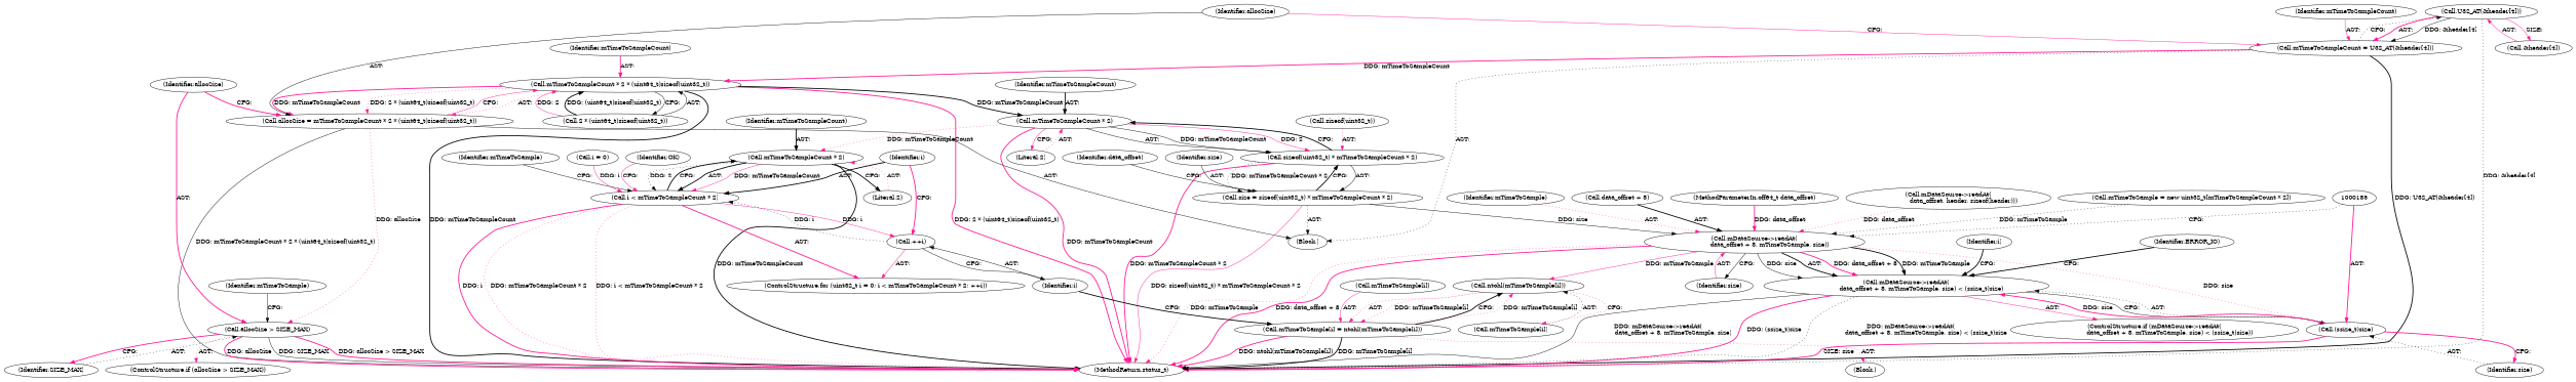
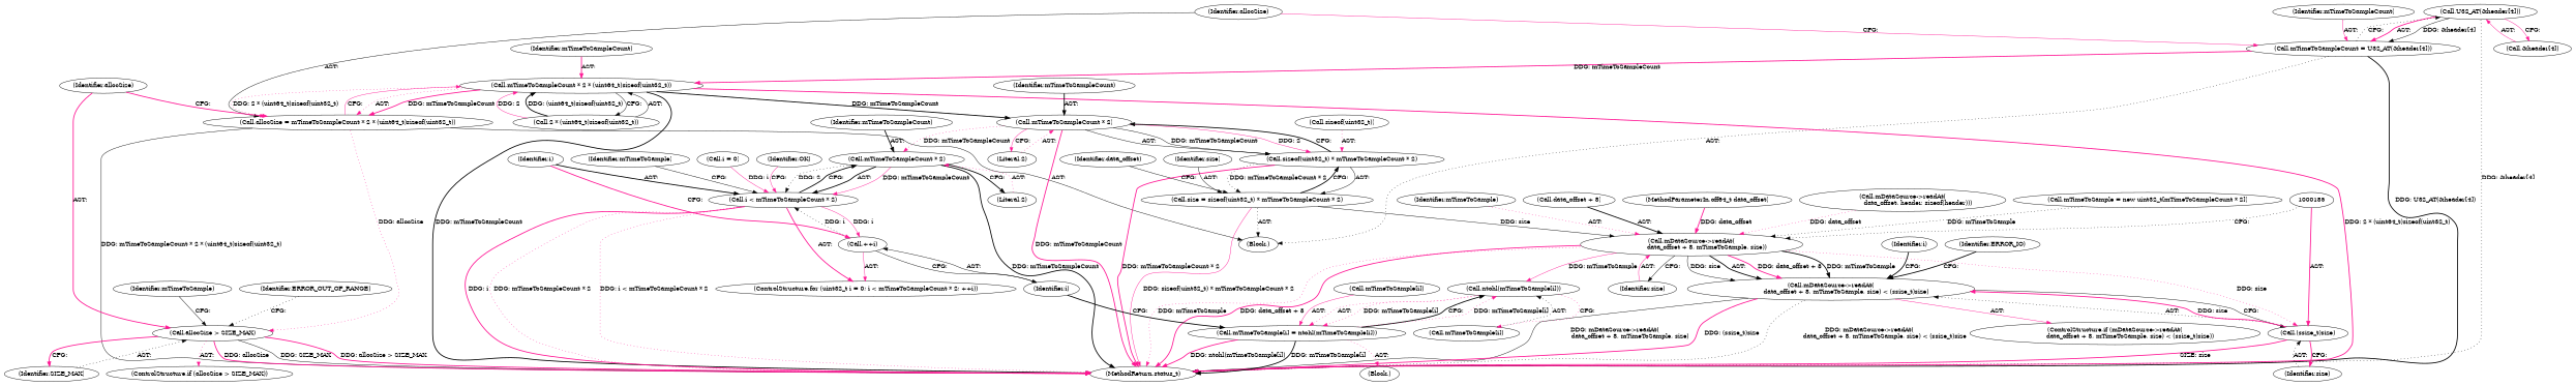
  digraph {
    edge [color=deeppink style=bold]
    n1 [label="(Call,U32_AT(&header[4]))"]
    n2 [label="(Call,mTimeToSampleCount = U32_AT(&header[4]))"]
    n3 [label="(MethodReturn,status_t)"]
    n4 [label="(Call,&header[4])"]
    n5 [label="(Call,mTimeToSampleCount * 2 * (uint64_t)sizeof(uint32_t))"]
    n6 [label="(Block,)"]
    n7 [label="(Call,allocSize = mTimeToSampleCount * 2 * (uint64_t)sizeof(uint32_t))"]
    n8 [label="(Call,mTimeToSampleCount * 2)"]
    n9 [label="(Call,2 * (uint64_t)sizeof(uint32_t))"]
    n10 [label="(Call,allocSize > SIZE_MAX)"]
    n11 [label="(Call,sizeof(uint32_t) * mTimeToSampleCount * 2)"]
    n12 [label="(Call,mTimeToSampleCount * 2)"]
    n13 [label="(Literal,2)"]
    n14 [label="(Identifier,SIZE_MAX)"]
    n15 [label="(ControlStructure,if (allocSize > SIZE_MAX))"]
    n16 [label="(Call,size = sizeof(uint32_t) * mTimeToSampleCount * 2)"]
    n17 [label="(Call,i < mTimeToSampleCount * 2)"]
    n18 [label="(Literal,2)"]
    n19 [label="(Call,mDataSource->readAt(\n                data_offset + 8, mTimeToSample, size))"]
    n20 [label="(Call,mDataSource->readAt(\n                data_offset + 8, mTimeToSample, size) < (ssize_t)size)"]
    n21 [label="(Call,(ssize_t)size)"]
    n22 [label="(Call,ntohl(mTimeToSample[i]))"]
    n23 [label="(Identifier,size)"]
    n24 [label="(ControlStructure,if (mDataSource->readAt(\n                data_offset + 8, mTimeToSample, size) < (ssize_t)size))"]
    n25 [label="(Identifier,size)"]
    n26 [label="(Call,mTimeToSample[i] = ntohl(mTimeToSample[i]))"]
    n27 [label="(Call,mTimeToSample[i])"]
    n28 [label="(Block,)"]
    n29 [label="(Call,++i)"]
    n30 [label="(ControlStructure,for (uint32_t i = 0; i < mTimeToSampleCount * 2; ++i))"]
    n31 [label="(Identifier,i)"]
    n32 [label="(Call,mDataSource->readAt(\n                data_offset, header, sizeof(header)))"]
    n33 [label="(Identifier,OK)"]
    n34 [label="(Call,mTimeToSample[i])"]
    n35 [label="(Call,mTimeToSample = new uint32_t[mTimeToSampleCount * 2])"]
    n36 [label="(Identifier,i)"]
    n37 [label="(Identifier,i)"]
    n38 [label="(Identifier,ERROR_IO)"]
    n39 [label="(Identifier,mTimeToSample)"]
    n40 [label="(Identifier,mTimeToSampleCount)"]
    n41 [label="(Identifier,mTimeToSampleCount)"]
    n42 [label="(Identifier,mTimeToSample)"]
    n43 [label="(Identifier,mTimeToSample)"]
    n44 [label="(Call,i = 0)"]
+   n45 [label="(Identifier,ERROR_OUT_OF_RANGE)"]
    n46 [label="(Call,data_offset + 8)"]
    n47 [label="(Identifier,mTimeToSampleCount)"]
    n48 [label="(Identifier,allocSize)"]
    n49 [label="(Identifier,data_offset)"]
    n50 [label="(MethodParameterIn,off64_t data_offset)"]
    n51 [label="(Identifier,size)"]
    n52 [label="(Identifier,mTimeToSampleCount)"]
    n53 [label="(Identifier,allocSize)"]
    n54 [label="(Call,sizeof(uint32_t))"]
    1000185
    n1 -> n2 [label="AST: "]
    n1 -> n2 [color=black label="DDG: &header[4]" style=solid]
    n1 -> n3 [color=black label="DDG: &header[4]" style=dotted]
-   n1 -> n4 [label="SIZE: " style=solid]
+   n1 -> n4 [label="CFG: " style=solid]
    n2 -> n1 [color=black label="CFG: " style=dotted]
    n2 -> n3 [color=black label="DDG: U32_AT(&header[4])"]
    n2 -> n5 [label="DDG: mTimeToSampleCount"]
    n2 -> n6 [color=black label="AST: " style=dotted]
    n4 -> n1 [label="AST: " style=solid]
    n5 -> n3 [color=black label="DDG: mTimeToSampleCount"]
    n5 -> n3 [label="DDG: 2 * (uint64_t)sizeof(uint32_t)"]
    n5 -> n7 [label="AST: " style=dotted]
    n5 -> n7 [label="DDG: mTimeToSampleCount"]
    n5 -> n7 [label="DDG: 2 * (uint64_t)sizeof(uint32_t)" style=dotted]
    n5 -> n8 [color=black label="DDG: mTimeToSampleCount"]
    n5 -> n9 [color=black label="CFG: " style=solid]
    n7 -> n3 [color=black label="DDG: mTimeToSampleCount * 2 * (uint64_t)sizeof(uint32_t)" style=solid]
    n7 -> n5 [label="CFG: " style=solid]
    n7 -> n6 [color=black label="AST: " style=solid]
    n7 -> n10 [label="DDG: allocSize" style=dotted]
    n8 -> n3 [label="DDG: mTimeToSampleCount"]
    n8 -> n11 [color=black label="AST: " style=solid]
    n8 -> n11 [color=black label="DDG: mTimeToSampleCount" style=solid]
    n8 -> n11 [label="DDG: 2" style=solid]
    n8 -> n12 [label="DDG: mTimeToSampleCount" style=dotted]
    n8 -> n13 [label="CFG: " style=solid]
    n9 -> n5 [color=black label="AST: " style=solid]
    n9 -> n5 [label="DDG: 2" style=solid]
    n9 -> n5 [color=black label="DDG: (uint64_t)sizeof(uint32_t)"]
    n10 -> n3 [color=black label="DDG: SIZE_MAX" style=solid]
    n10 -> n3 [label="DDG: allocSize > SIZE_MAX"]
    n10 -> n3 [label="DDG: allocSize"]
    n10 -> n14 [label="CFG: "]
    n10 -> n15 [label="AST: " style=dotted]
    n11 -> n3 [label="DDG: mTimeToSampleCount * 2"]
    n11 -> n8 [color=black label="CFG: "]
    n11 -> n16 [color=black label="AST: " style=solid]
    n11 -> n16 [color=black label="DDG: mTimeToSampleCount * 2" style=dotted]
    n12 -> n3 [color=black label="DDG: mTimeToSampleCount"]
    n12 -> n17 [color=black label="AST: "]
    n12 -> n17 [label="DDG: mTimeToSampleCount" style=solid]
    n12 -> n17 [color=black label="DDG: 2" style=dotted]
    n12 -> n18 [color=black label="CFG: "]
    n13 -> n8 [label="AST: " style=dotted]
    n14 -> n10 [color=black label="AST: " style=dotted]
    n16 -> n3 [label="DDG: sizeof(uint32_t) * mTimeToSampleCount * 2" style=solid]
    n16 -> n6 [color=black label="AST: " style=dotted]
    n16 -> n11 [color=black label="CFG: "]
    n16 -> n19 [color=black label="DDG: size" style=solid]
    n17 -> n3 [label="DDG: mTimeToSampleCount * 2" style=dotted]
    n17 -> n3 [label="DDG: i < mTimeToSampleCount * 2" style=dotted]
    n17 -> n3 [label="DDG: i"]
    n17 -> n12 [color=black label="CFG: "]
    n17 -> n29 [label="DDG: i" style=solid]
    n17 -> n30 [label="AST: "]
    n18 -> n12 [label="AST: " style=dotted]
    n19 -> n3 [label="DDG: data_offset + 8"]
    n19 -> n3 [label="DDG: mTimeToSample" style=dotted]
    n19 -> n20 [color=black label="AST: "]
    n19 -> n20 [label="DDG: data_offset + 8"]
    n19 -> n20 [color=black label="DDG: mTimeToSample"]
    n19 -> n20 [color=black label="DDG: size" style=solid]
    n19 -> n21 [label="DDG: size" style=dotted]
    n19 -> n22 [label="DDG: mTimeToSample" style=solid]
    n19 -> n23 [color=black label="CFG: " style=solid]
    n20 -> n3 [color=black label="DDG: mDataSource->readAt(\n                data_offset + 8, mTimeToSample, size)" style=solid]
    n20 -> n3 [label="DDG: (ssize_t)size"]
    n20 -> n3 [color=black label="DDG: mDataSource->readAt(\n                data_offset + 8, mTimeToSample, size) < (ssize_t)size" style=dotted]
    n20 -> n21 [color=black label="CFG: " style=solid]
    n20 -> n24 [label="AST: " style=solid]
    n21 -> n3 [label="SIZE: size"]
    n21 -> n20 [color=black label="AST: " style=dotted]
    n21 -> n20 [label="DDG: size"]
    n21 -> n25 [label="CFG: "]
    n22 -> n26 [label="AST: " style=dotted]
    n22 -> n26 [label="DDG: mTimeToSample[i]" style=dotted]
    n22 -> n27 [label="CFG: " style=dotted]
    n23 -> n19 [label="AST: " style=solid]
    n25 -> n21 [color=black label="AST: " style=dotted]
    n26 -> n3 [label="DDG: ntohl(mTimeToSample[i])"]
    n26 -> n3 [color=black label="DDG: mTimeToSample[i]"]
    n26 -> n22 [color=black label="CFG: "]
    n26 -> n22 [label="DDG: mTimeToSample[i]" style=dotted]
    n26 -> n28 [label="AST: " style=dotted]
    n27 -> n22 [color=black label="AST: " style=dotted]
    n29 -> n17 [color=black label="DDG: i" style=dotted]
    n29 -> n30 [label="AST: " style=solid]
    n29 -> n31 [color=black label="CFG: " style=solid]
    n31 -> n26 [color=black label="CFG: "]
    n31 -> n29 [color=black label="AST: " style=solid]
    n32 -> n19 [label="DDG: data_offset" style=dotted]
    n33 -> n17 [label="CFG: " style=solid]
    n34 -> n26 [label="AST: " style=solid]
    n35 -> n19 [color=black label="DDG: mTimeToSample" style=dotted]
    n36 -> n17 [color=black label="AST: "]
    n36 -> n29 [label="CFG: "]
    n37 -> n20 [color=black label="CFG: "]
    n38 -> n20 [color=black label="CFG: "]
    n39 -> n19 [label="AST: " style=dotted]
    n40 -> n2 [label="AST: " style=solid]
    n41 -> n5 [label="AST: "]
    n42 -> n17 [color=black label="CFG: " style=solid]
    n43 -> n10 [color=black label="CFG: " style=solid]
    n44 -> n17 [label="DDG: i" style=solid]
+   n45 -> n10 [color=black label="CFG: " style=dotted]
    n46 -> n19 [color=black label="AST: "]
    n47 -> n8 [color=black label="AST: "]
    n48 -> n2 [label="CFG: " style=solid]
    n48 -> n7 [color=black label="AST: " style=solid]
    n49 -> n16 [color=black label="CFG: " style=solid]
    n50 -> n19 [label="DDG: data_offset"]
    n51 -> n16 [color=black label="AST: " style=solid]
    n52 -> n12 [color=black label="AST: "]
    n53 -> n7 [label="CFG: "]
    n53 -> n10 [label="AST: "]
    n54 -> n11 [label="AST: " style=dotted]
    1000185 -> n19 [color=black label="CFG: " style=dotted]
    1000185 -> n21 [label="AST: "]
  }
